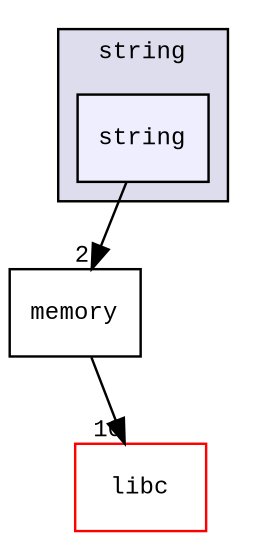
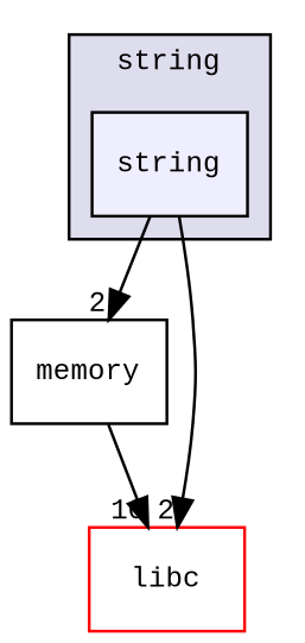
  digraph {
    compound=true
    node [fontname=CourierNew fontsize=10 shape=box style=filled]
    edge [headlabel=2 labeldistance=1.5 labelfontname=CourierNew labelfontsize=10]
    n1 [fillcolor="#eeeeff" label=string pencolor=black]
    n2 [label=memory style=""]
    n3 [color=red fillcolor=white label=libc]
    subgraph cluster_1 {
      bgcolor="#ddddee"
      fontname=CourierNew
      fontsize=10
      label=string
      pencolor=black
      n1
    }
    n1 -> n2
+   n1 -> n3
    n2 -> n3 [headlabel=10]
  }
